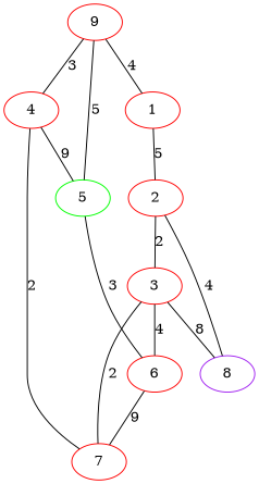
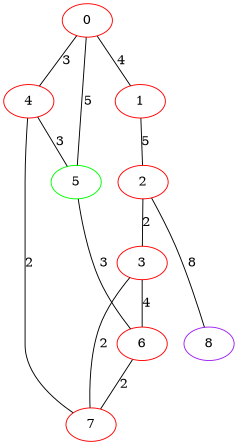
  graph {
    node [color=red weight=1]
-   0 [label=9]
+   0
    1
    4
    5 [color=green weight=2]
    2
    7
    3
    8 [color=purple weight=4]
    6
    0 -- 1 [label=4]
    0 -- 4 [label=3]
    0 -- 5 [label=5]
    1 -- 2 [label=5]
-   4 -- 5 [label=9]
+   4 -- 5 [label=3]
    4 -- 7 [label=2]
    5 -- 6 [label=3]
    2 -- 3 [label=2]
-   2 -- 8 [label=4]
+   2 -- 8 [label=8]
    3 -- 7 [label=2]
-   3 -- 8 [label=8]
    3 -- 6 [label=4]
-   6 -- 7 [label=9]
+   6 -- 7 [label=2]
  }
